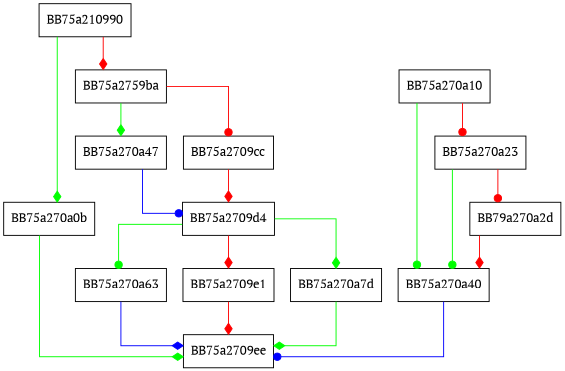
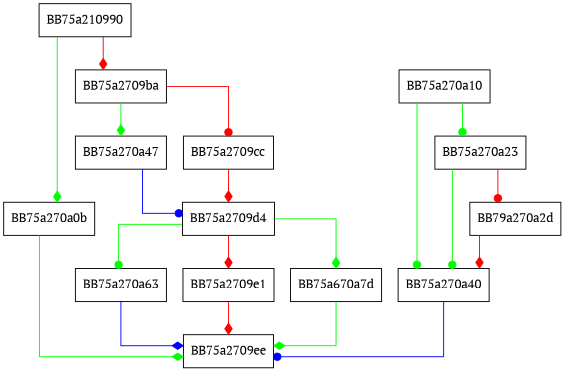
  digraph {
    fontname="PT Serif"
    splines=ortho
    node [fontname="PT Serif" shape=box]
    edge [arrowhead=diamond color=green fontname="PT Serif"]
    n1 [label=BB75a210990]
    BB75a270a0b
-   BB75a2709ba [label=BB75a2759ba]
+   BB75a2709ba
    BB75a2709ee
    BB75a270a47
    BB75a2709cc
    BB75a270a10
    BB75a270a40
    BB75a270a23
    BB75a2709d4
    BB75a270a63
    BB75a2709e1
-   BB75a270a7d
+   BB75a270a7d [label=BB75a670a7d]
    n14 [label=BB79a270a2d]
    n1 -> BB75a270a0b
    n1 -> BB75a2709ba [color=red]
    BB75a270a0b -> BB75a2709ee
    BB75a2709ba -> BB75a270a47
    BB75a2709ba -> BB75a2709cc [arrowhead=dot color=red]
    BB75a270a47 -> BB75a2709d4 [arrowhead=dot color=blue]
    BB75a2709cc -> BB75a2709d4 [color=red]
    BB75a270a10 -> BB75a270a40 [arrowhead=dot]
-   BB75a270a10 -> BB75a270a23 [arrowhead=dot color=red]
+   BB75a270a10 -> BB75a270a23 [arrowhead=dot]
    BB75a270a40 -> BB75a2709ee [arrowhead=dot color=blue]
    BB75a270a23 -> BB75a270a40 [arrowhead=dot]
    BB75a270a23 -> n14 [arrowhead=dot color=red]
    BB75a2709d4 -> BB75a270a63 [arrowhead=dot]
    BB75a2709d4 -> BB75a2709e1 [color=red]
    BB75a2709d4 -> BB75a270a7d
    BB75a270a63 -> BB75a2709ee [color=blue]
    BB75a2709e1 -> BB75a2709ee [color=red]
    BB75a270a7d -> BB75a2709ee
    n14 -> BB75a270a40 [color=red]
  }
